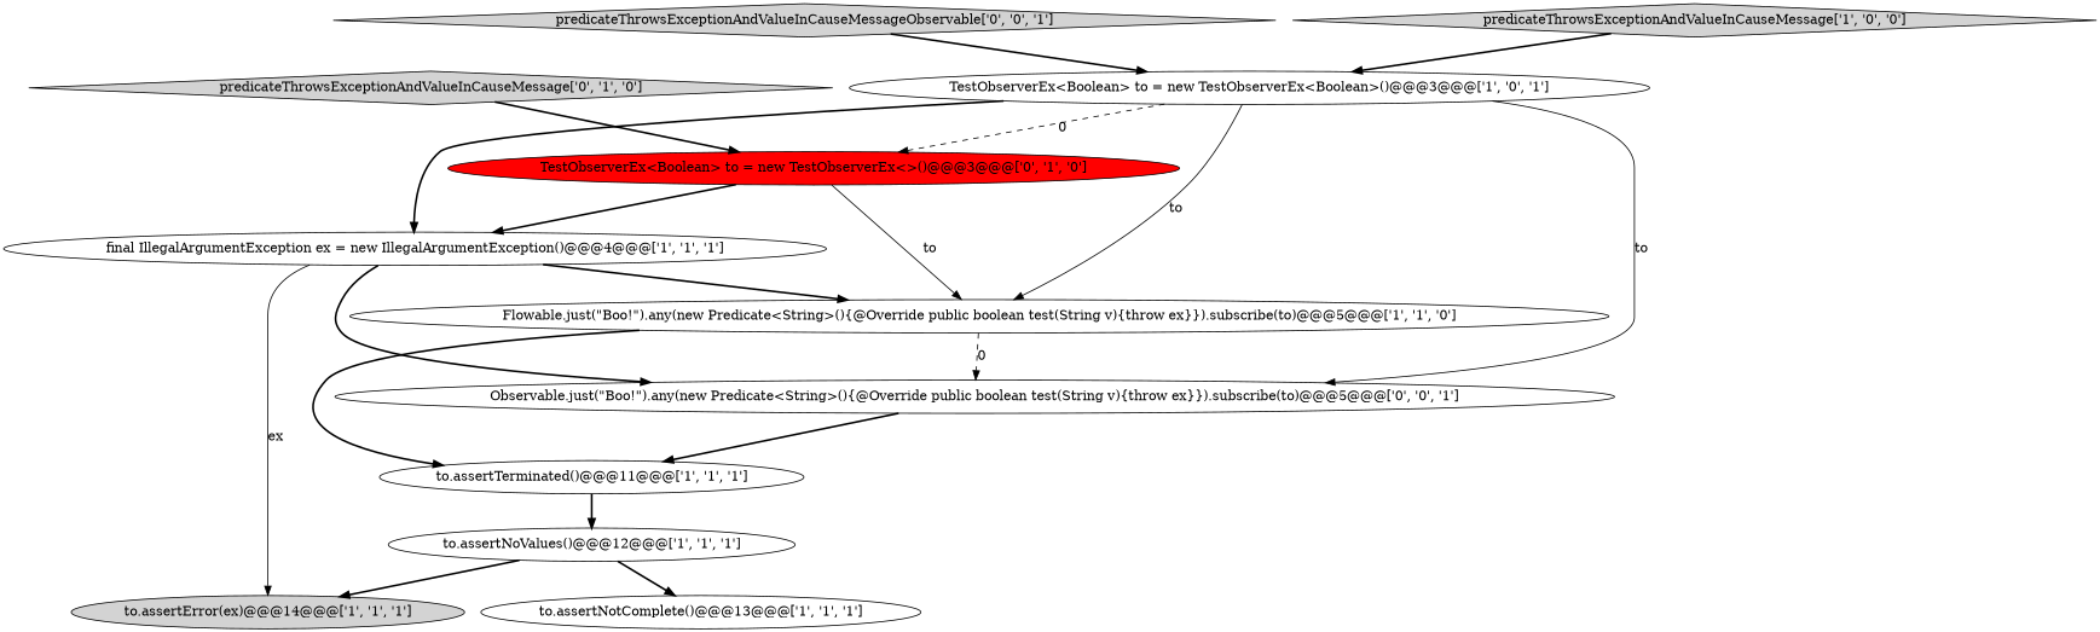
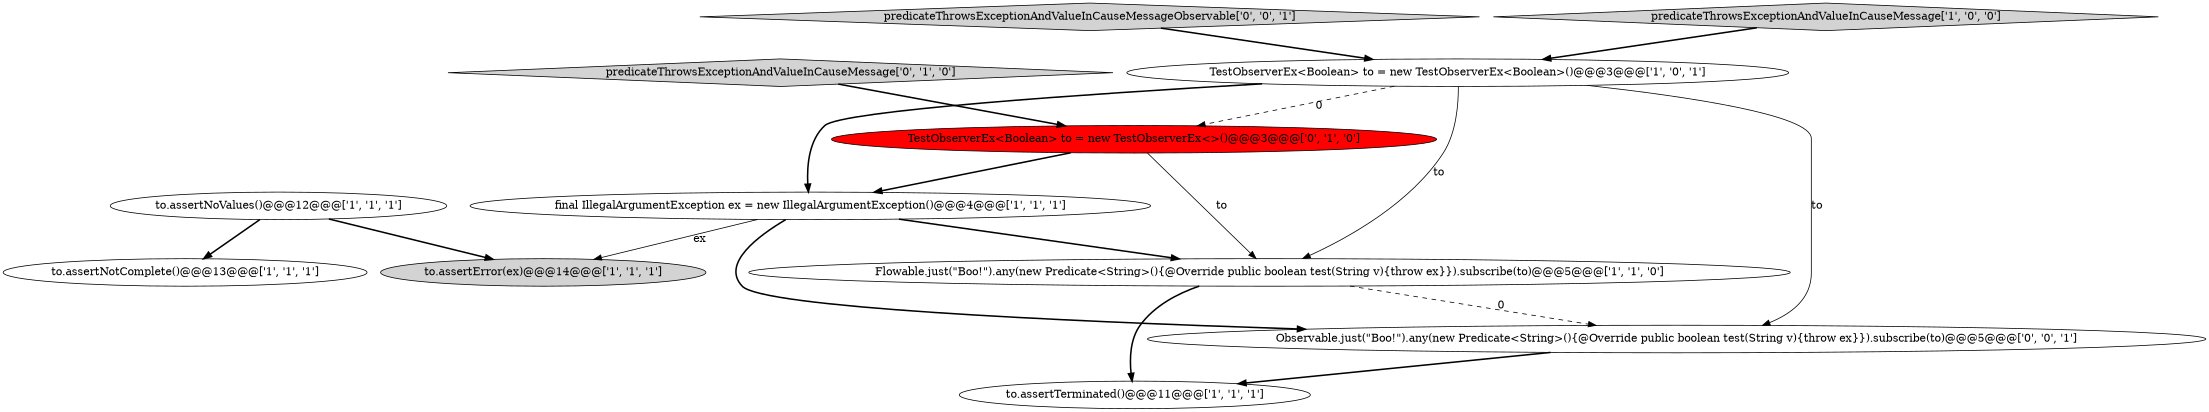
  digraph {
    node [fillcolor=white shape=ellipse style=filled]
    edge [style=bold]
    n1 [label="final IllegalArgumentException ex = new IllegalArgumentException()@@@4@@@['1', '1', '1']"]
    n2 [fillcolor=lightgray label="to.assertError(ex)@@@14@@@['1', '1', '1']"]
    n3 [label="Observable.just(\"Boo!\").any(new Predicate<String>(){@Override public boolean test(String v){throw ex}}).subscribe(to)@@@5@@@['0', '0', '1']"]
    n4 [label="Flowable.just(\"Boo!\").any(new Predicate<String>(){@Override public boolean test(String v){throw ex}}).subscribe(to)@@@5@@@['1', '1', '0']"]
    n5 [label="to.assertTerminated()@@@11@@@['1', '1', '1']"]
    n6 [label="to.assertNoValues()@@@12@@@['1', '1', '1']"]
    n7 [label="to.assertNotComplete()@@@13@@@['1', '1', '1']"]
    n8 [fillcolor=lightgray label="predicateThrowsExceptionAndValueInCauseMessageObservable['0', '0', '1']" shape=diamond]
    n9 [label="TestObserverEx<Boolean> to = new TestObserverEx<Boolean>()@@@3@@@['1', '0', '1']"]
    n10 [fillcolor=red label="TestObserverEx<Boolean> to = new TestObserverEx<>()@@@3@@@['0', '1', '0']"]
    n11 [fillcolor=lightgray label="predicateThrowsExceptionAndValueInCauseMessage['1', '0', '0']" shape=diamond]
    n12 [fillcolor=lightgray label="predicateThrowsExceptionAndValueInCauseMessage['0', '1', '0']" shape=diamond]
    n1 -> n2 [label=ex style=solid]
    n1 -> n3
    n1 -> n4
    n3 -> n5
    n4 -> n3 [label=0 style=dashed]
    n4 -> n5
-   n5 -> n6
    n6 -> n2
    n6 -> n7
    n8 -> n9
    n9 -> n1
    n9 -> n3 [label=to style=solid]
    n9 -> n4 [label=to style=solid]
    n9 -> n10 [label=0 style=dashed]
    n10 -> n1
    n10 -> n4 [label=to style=solid]
    n11 -> n9
    n12 -> n10
  }
